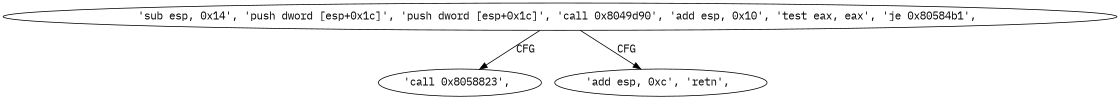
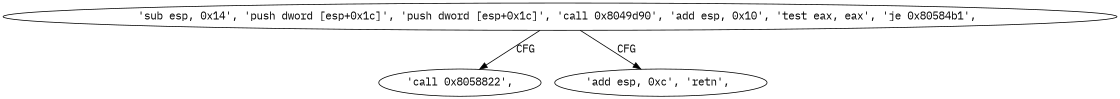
  digraph {
    fontname="IBM Plex Mono"
    node [fontname="IBM Plex Mono"]
    edge [fontname="IBM Plex Mono"]
    n1 [label="'sub esp, 0x14', 'push dword [esp+0x1c]', 'push dword [esp+0x1c]', 'call 0x8049d90', 'add esp, 0x10', 'test eax, eax', 'je 0x80584b1', "]
-   n2 [label="'call 0x8058823', "]
+   n2 [label="'call 0x8058822',"]
    n3 [label="'add esp, 0xc', 'retn', "]
    n1 -> n2 [label=CFG]
    n1 -> n3 [label=CFG]
  }
